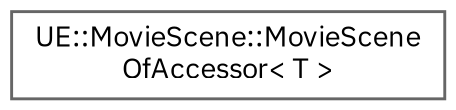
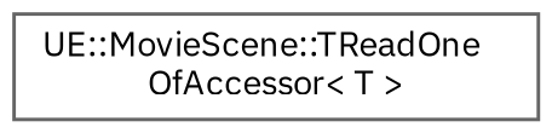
  digraph {
    rankdir=LR
    fontname="IBM Plex Sans"
-   n1 [color=grey40 fillcolor=white fontname="IBM Plex Sans" fontsize=10 height=0.2 label="UE::MovieScene::MovieScene\lOfAccessor\< T \>" shape=box style=filled width=0.4]
+   n1 [color=grey40 fillcolor=white fontname="IBM Plex Sans" fontsize=10 height=0.2 label="UE::MovieScene::TReadOne\lOfAccessor\< T \>" shape=box style=filled width=0.4]
  }
